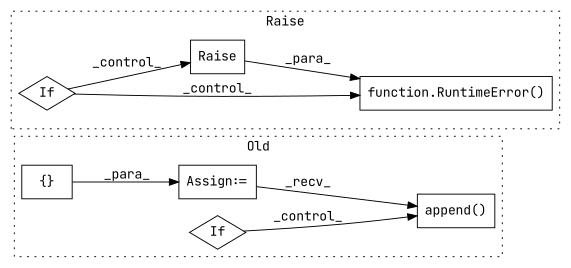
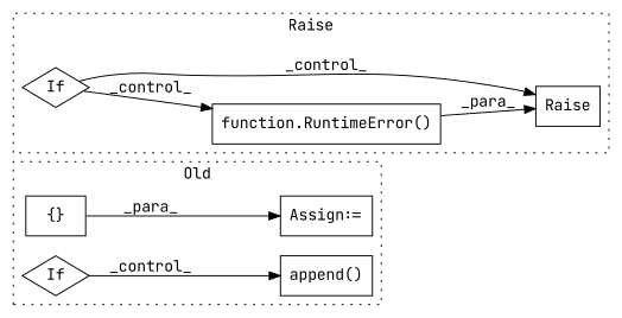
  digraph {
    fontname="JetBrains Mono"
    rankdir=LR
    node [a=75 fontname="JetBrains Mono" l=3 shape=box]
    edge [fontname="JetBrains Mono"]
    n1 [l="19,1" label="append()" s="16061,16106"]
    n2 [a=68 label="Assign:=" s=15843]
    n3 [a=59 l="2,1" label="{}" s="15846,15846"]
    n4 [a=96 label=If s=15857 shape=diamond]
    n5 [l="13,1" label="function.RuntimeError()" s="16177,16244"]
    n6 [a=91 l=6 label=Raise s=16171]
    n7 [a=96 label=If s=16138 shape=diamond]
    subgraph cluster_1 {
      label=Old
      style=dotted
      n1
      n2
      n3
      n4
    }
    subgraph cluster_2 {
      label=Raise
      style=dotted
      n5
      n6
      n7
    }
-   n2 -> n1 [label=_recv_]
    n3 -> n2 [label=_para_]
    n4 -> n1 [label=_control_]
-   n6 -> n5 [label=_para_]
+   n5 -> n6 [label=_para_]
    n7 -> n5 [label=_control_]
    n7 -> n6 [label=_control_]
  }
